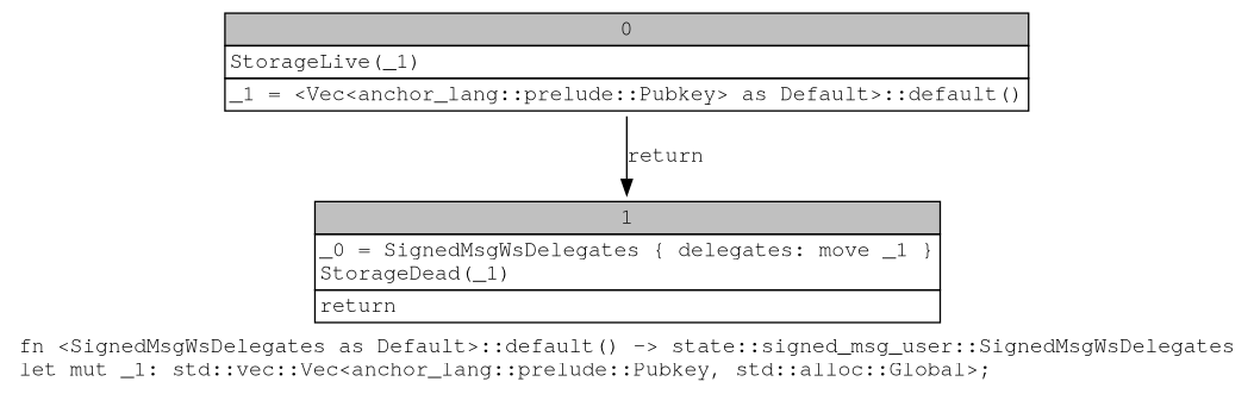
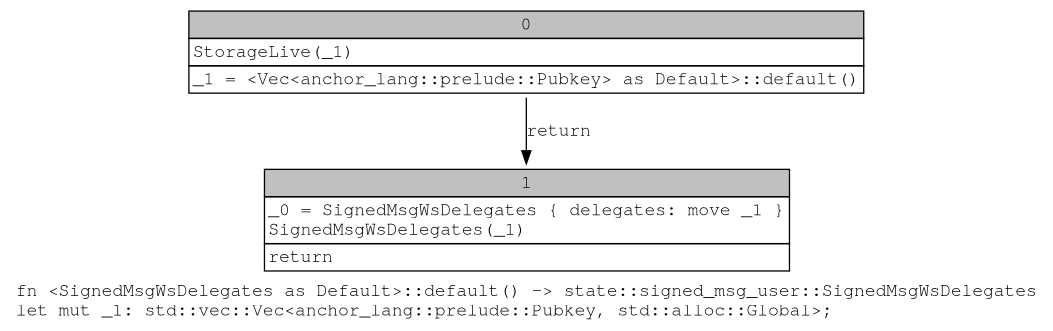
  digraph {
    fontname="Courier, monospace"
    label=<fn &lt;SignedMsgWsDelegates as Default&gt;::default() -&gt; state::signed_msg_user::SignedMsgWsDelegates<br align="left"/>let mut _1: std::vec::Vec&lt;anchor_lang::prelude::Pubkey, std::alloc::Global&gt;;<br align="left"/>>
    node [fontname="Courier, monospace" shape=none]
    n1 [label=<<table border="0" cellborder="1" cellspacing="0"><tr><td bgcolor="gray" align="center" colspan="1">0</td></tr><tr><td align="left" balign="left">StorageLive(_1)<br/></td></tr><tr><td align="left">_1 = &lt;Vec&lt;anchor_lang::prelude::Pubkey&gt; as Default&gt;::default()</td></tr></table>>]
-   n2 [label=<<table border="0" cellborder="1" cellspacing="0"><tr><td bgcolor="gray" align="center" colspan="1">1</td></tr><tr><td align="left" balign="left">_0 = SignedMsgWsDelegates { delegates: move _1 }<br/>StorageDead(_1)<br/></td></tr><tr><td align="left">return</td></tr></table>>]
+   n2 [label=<<table border="0" cellborder="1" cellspacing="0"><tr><td bgcolor="gray" align="center" colspan="1">1</td></tr><tr><td align="left" balign="left">_0 = SignedMsgWsDelegates { delegates: move _1 }<br/>SignedMsgWsDelegates(_1)<br/></td></tr><tr><td align="left">return</td></tr></table>>]
    n1 -> n2 [fontname="Courier, monospace" label=return]
  }
